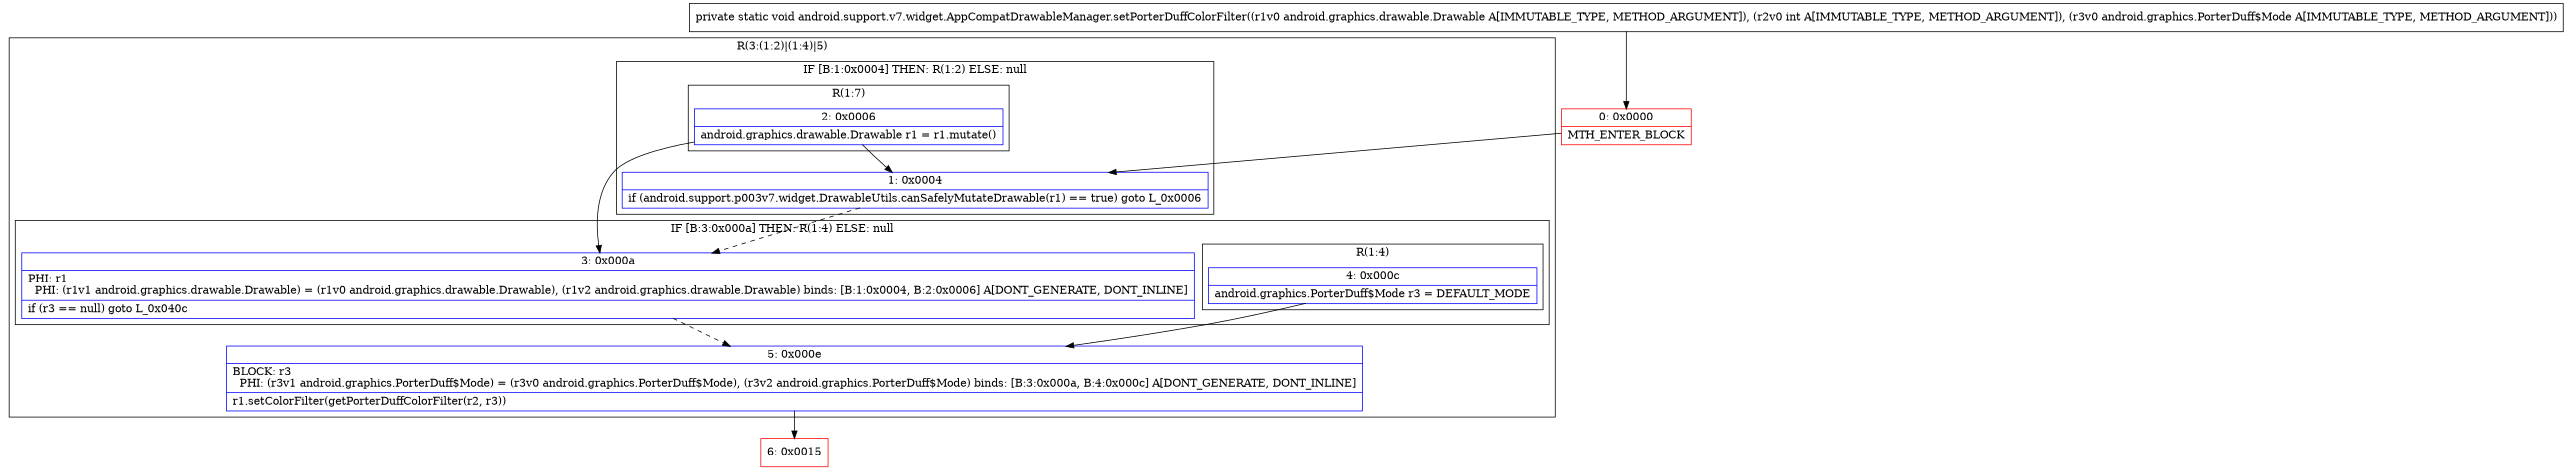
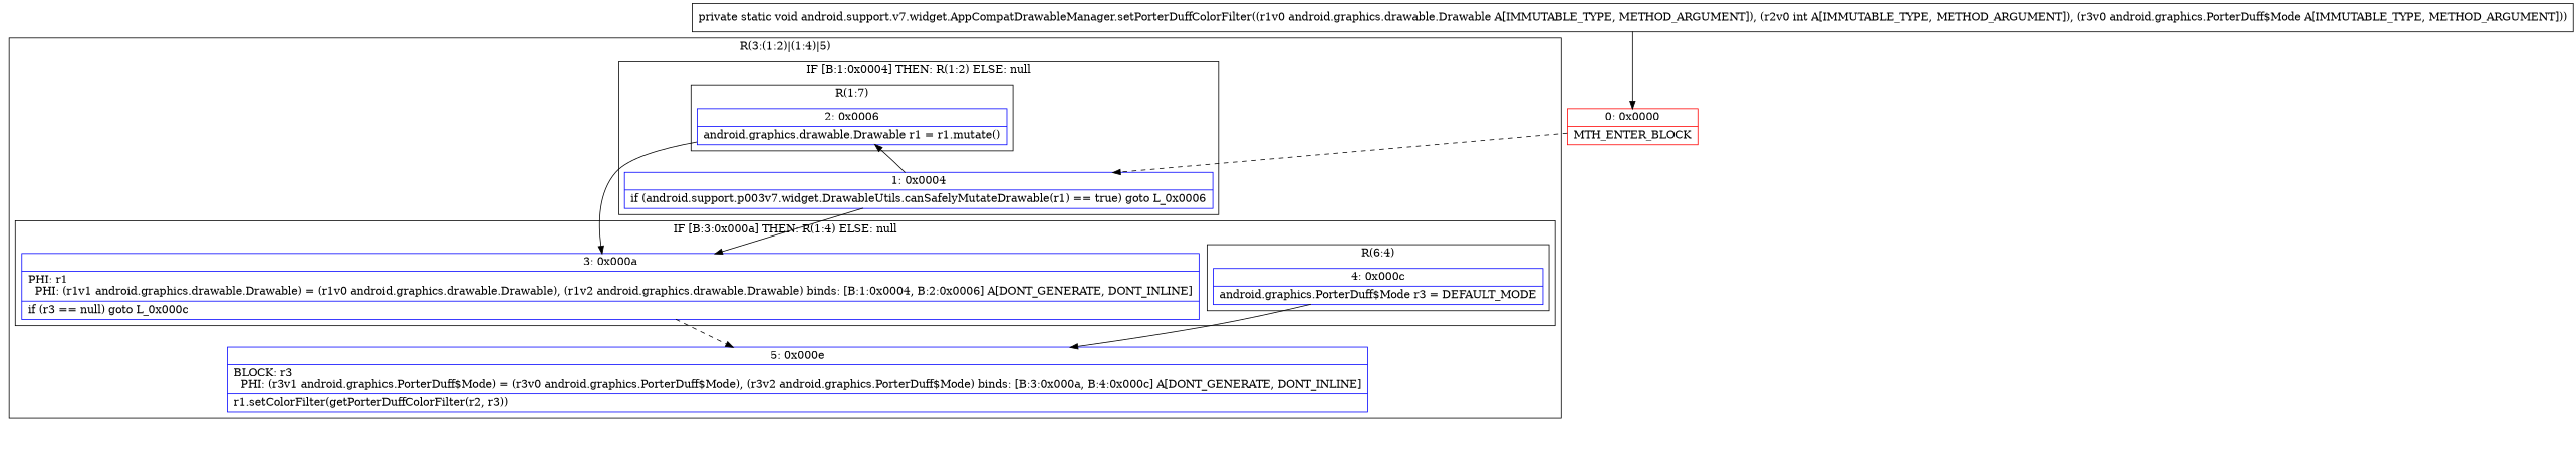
  digraph {
    node [color=blue shape=record]
    n1 [label="{2\:\ 0x0006|android.graphics.drawable.Drawable r1 = r1.mutate()\l}"]
    n2 [label="{1\:\ 0x0004|if (android.support.p003v7.widget.DrawableUtils.canSafelyMutateDrawable(r1) == true) goto L_0x0006\l}"]
    n3 [label="{4\:\ 0x000c|android.graphics.PorterDuff$Mode r3 = DEFAULT_MODE\l}"]
-   n4 [label="{3\:\ 0x000a|PHI: r1 \l  PHI: (r1v1 android.graphics.drawable.Drawable) = (r1v0 android.graphics.drawable.Drawable), (r1v2 android.graphics.drawable.Drawable) binds: [B:1:0x0004, B:2:0x0006] A[DONT_GENERATE, DONT_INLINE]\l|if (r3 == null) goto L_0x040c\l}"]
+   n4 [label="{3\:\ 0x000a|PHI: r1 \l  PHI: (r1v1 android.graphics.drawable.Drawable) = (r1v0 android.graphics.drawable.Drawable), (r1v2 android.graphics.drawable.Drawable) binds: [B:1:0x0004, B:2:0x0006] A[DONT_GENERATE, DONT_INLINE]\l|if (r3 == null) goto L_0x000c\l}"]
    n5 [label="{5\:\ 0x000e|BLOCK: r3 \l  PHI: (r3v1 android.graphics.PorterDuff$Mode) = (r3v0 android.graphics.PorterDuff$Mode), (r3v2 android.graphics.PorterDuff$Mode) binds: [B:3:0x000a, B:4:0x000c] A[DONT_GENERATE, DONT_INLINE]\l|r1.setColorFilter(getPorterDuffColorFilter(r2, r3))\l}"]
-   n6 [color=red label="{6\:\ 0x0015}"]
    n7 [color=red label="{0\:\ 0x0000|MTH_ENTER_BLOCK\l}"]
    n8 [label="{private static void android.support.v7.widget.AppCompatDrawableManager.setPorterDuffColorFilter((r1v0 android.graphics.drawable.Drawable A[IMMUTABLE_TYPE, METHOD_ARGUMENT]), (r2v0 int A[IMMUTABLE_TYPE, METHOD_ARGUMENT]), (r3v0 android.graphics.PorterDuff$Mode A[IMMUTABLE_TYPE, METHOD_ARGUMENT])) }" color=""]
    subgraph cluster_1 {
      label="R(3:(1:2)|(1:4)|5)"
      n5
      subgraph cluster_2 {
        label="IF [B:1:0x0004] THEN: R(1:2) ELSE: null"
        n2
        subgraph cluster_3 {
          label="R(1:7)"
          n1
        }
      }
      subgraph cluster_4 {
        label="IF [B:3:0x000a] THEN: R(1:4) ELSE: null"
        n4
        subgraph cluster_5 {
-         label="R(1:4)"
+         label="R(6:4)"
          n3
        }
      }
    }
    n1 -> n4
-   n1 -> n2
-   n2 -> n4 [style=dashed]
+   n2 -> n1
+   n2 -> n4 [style=solid]
    n3 -> n5
    n4 -> n5 [style=dashed]
-   n5 -> n6
-   n7 -> n2
+   n7 -> n2 [style=dashed]
    n8 -> n7
  }
